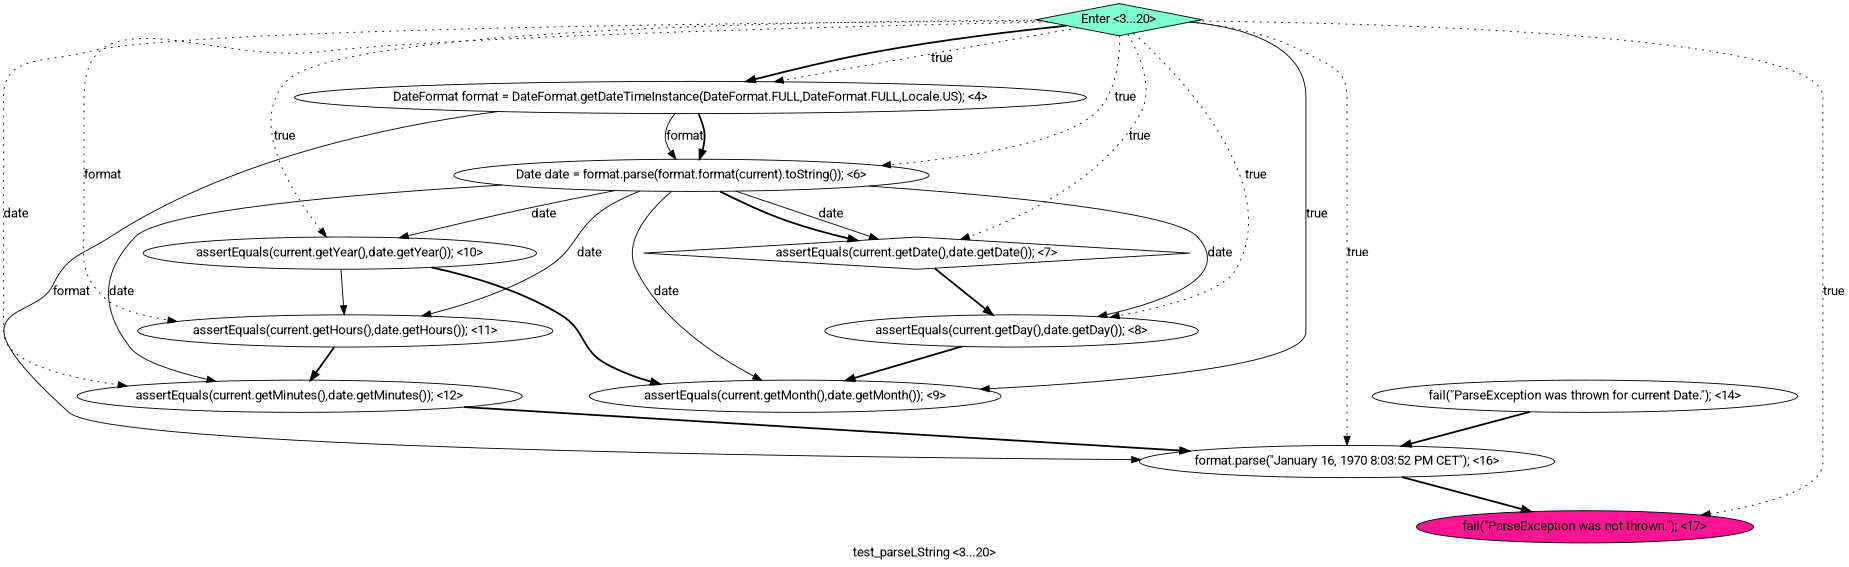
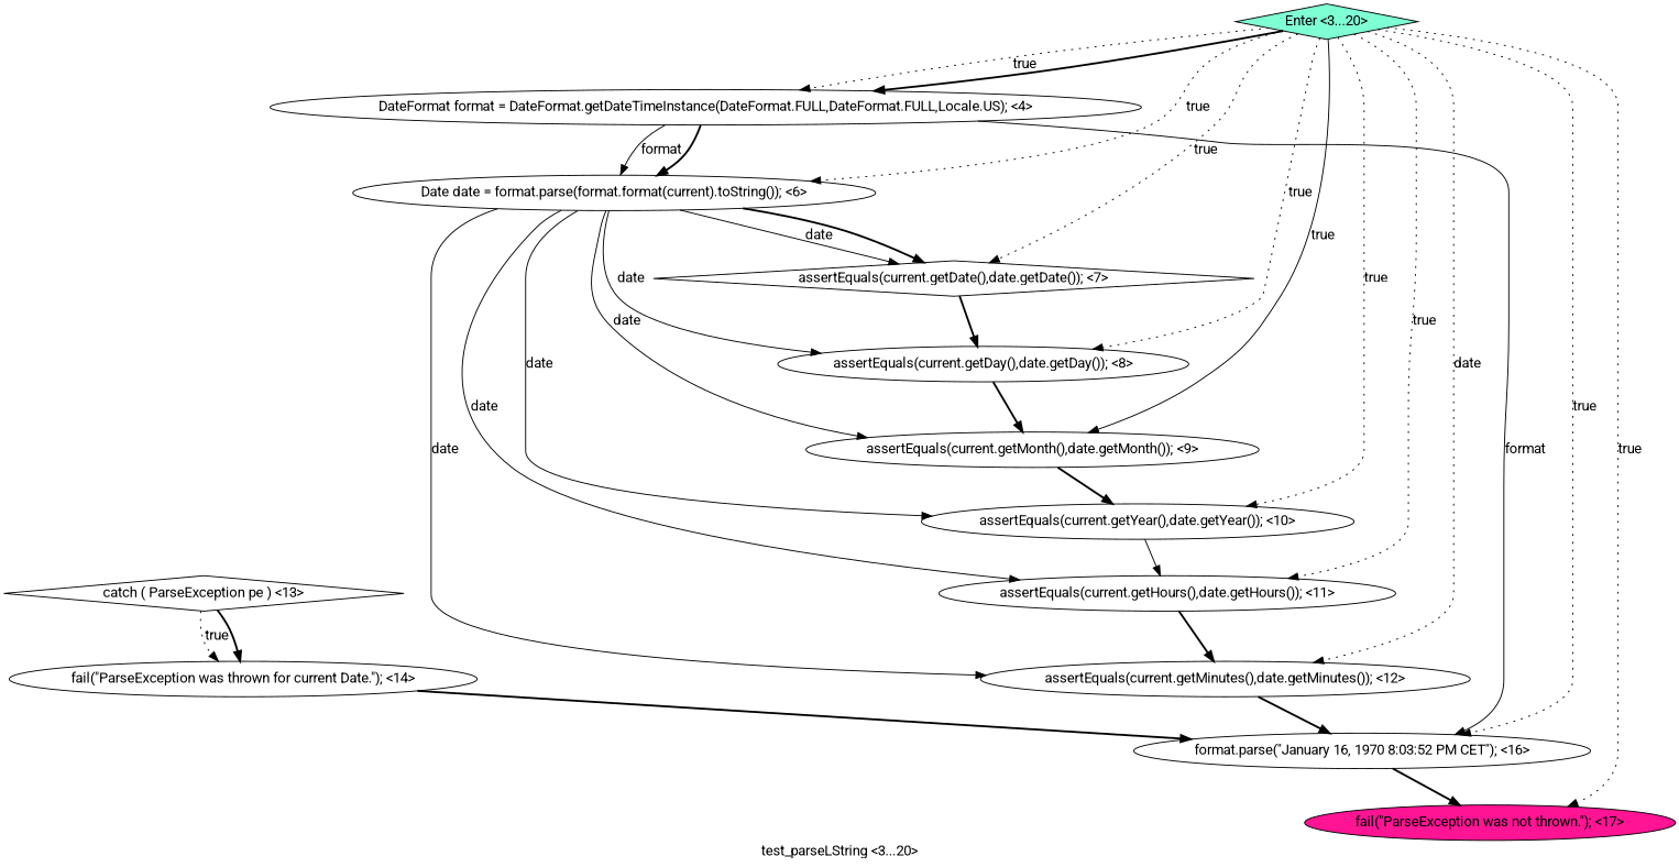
  digraph {
    fontname=Roboto
    label="test_parseLString <3...20>"
    node [fillcolor=white fontname=Roboto shape=ellipse style=filled]
    edge [fontname=Roboto style=bold]
    n1 [fillcolor=deeppink label="fail(\"ParseException was not thrown.\"); <17>"]
    n2 [label="fail(\"ParseException was thrown for current Date.\"); <14>"]
    n3 [label="format.parse(\"January 16, 1970 8:03:52 PM CET\"); <16>"]
    n4 [label="assertEquals(current.getMinutes(),date.getMinutes()); <12>"]
+   n5 [label="catch ( ParseException pe ) <13>" shape=diamond]
    n6 [label="DateFormat format = DateFormat.getDateTimeInstance(DateFormat.FULL,DateFormat.FULL,Locale.US); <4>"]
    n7 [label="Date date = format.parse(format.format(current).toString()); <6>"]
    n8 [label="assertEquals(current.getYear(),date.getYear()); <10>"]
    n9 [label="assertEquals(current.getHours(),date.getHours()); <11>"]
    n10 [label="assertEquals(current.getMonth(),date.getMonth()); <9>"]
    n11 [label="assertEquals(current.getDate(),date.getDate()); <7>" shape=diamond]
    n12 [label="assertEquals(current.getDay(),date.getDay()); <8>"]
    n13 [fillcolor=aquamarine label="Enter <3...20>" shape=diamond]
    n2 -> n3
    n3 -> n1
    n4 -> n3
+   n5 -> n2 [label=true style=dotted]
+   n5 -> n2
    n6 -> n3 [label=format style=solid]
    n6 -> n7 [label=format style=solid]
    n6 -> n7
    n7 -> n4 [label=date style=solid]
    n7 -> n8 [label=date style=solid]
    n7 -> n9 [label=date style=solid]
    n7 -> n10 [label=date style=solid]
    n7 -> n11 [label=date style=solid]
    n7 -> n11
    n7 -> n12 [label=date style=solid]
    n8 -> n9 [style=solid]
    n9 -> n4
-   n8 -> n10
+   n10 -> n8
    n11 -> n12
    n12 -> n10
    n13 -> n1 [label=true style=dotted]
    n13 -> n3 [label=true style=dotted]
    n13 -> n4 [label=date style=dotted]
    n13 -> n6 [label=true style=dotted]
    n13 -> n6
    n13 -> n7 [label=true style=dotted]
    n13 -> n8 [label=true style=dotted]
-   n13 -> n9 [label=format style=dotted]
+   n13 -> n9 [label=true style=dotted]
    n13 -> n10 [label=true style=solid]
    n13 -> n11 [label=true style=dotted]
    n13 -> n12 [label=true style=dotted]
  }
